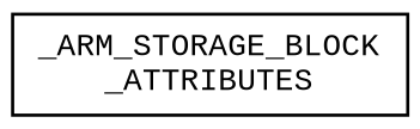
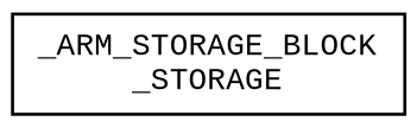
  digraph {
    rankdir=LR
    fontname="Liberation Mono"
-   n1 [color=black fillcolor=white fontname="Liberation Mono" fontsize=10 height=0.2 label="_ARM_STORAGE_BLOCK\l_ATTRIBUTES" shape=record style=filled width=0.4]
+   n1 [color=black fillcolor=white fontname="Liberation Mono" fontsize=10 height=0.2 label="_ARM_STORAGE_BLOCK\l_STORAGE" shape=record style=filled width=0.4]
  }
